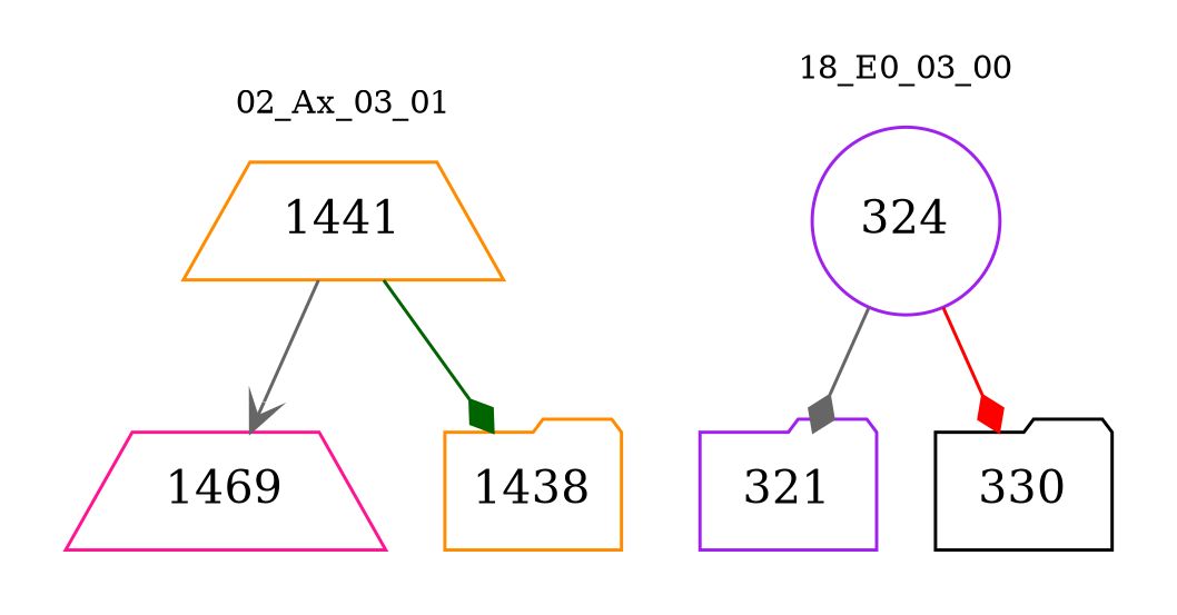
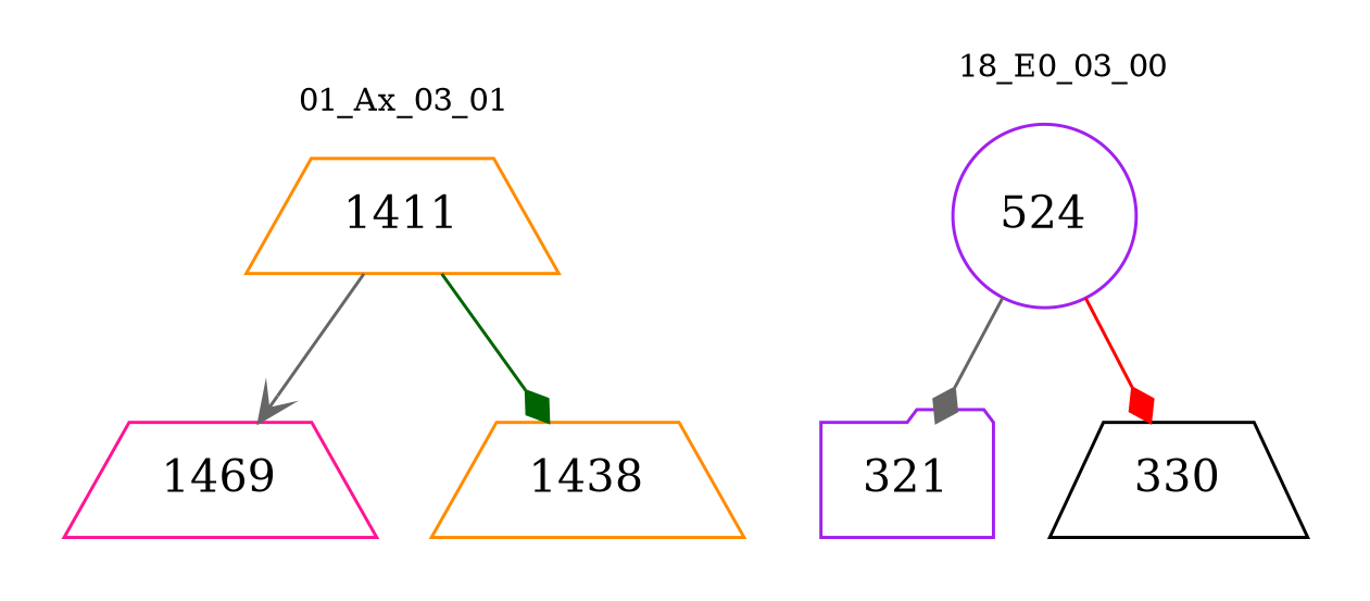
  digraph {
    node [color=darkorange shape=trapezium]
    edge [arrowhead=diamond color=gray40]
-   n1 [label=1441]
+   n1 [label=1411]
    n2 [color=deeppink label=1469]
-   n3 [label=1438 shape=folder]
-   n4 [color=purple label=324 shape=circle]
+   n3 [label=1438]
+   n4 [color=purple label=524 shape=circle]
    n5 [color=purple label=321 shape=folder]
-   n6 [color=black label=330 shape=folder]
+   n6 [color=black label=330]
    subgraph cluster_1 {
      color=white
      fontsize=10
-     label="02_Ax_03_01"
+     label="01_Ax_03_01"
      n1
      n2
      n3
    }
    subgraph cluster_2 {
      color=white
      fontsize=10
      label="18_E0_03_00"
      n4
      n5
      n6
    }
    n1 -> n2 [arrowhead=vee]
    n1 -> n3 [color=darkgreen]
    n4 -> n5
    n4 -> n6 [color=red]
  }
